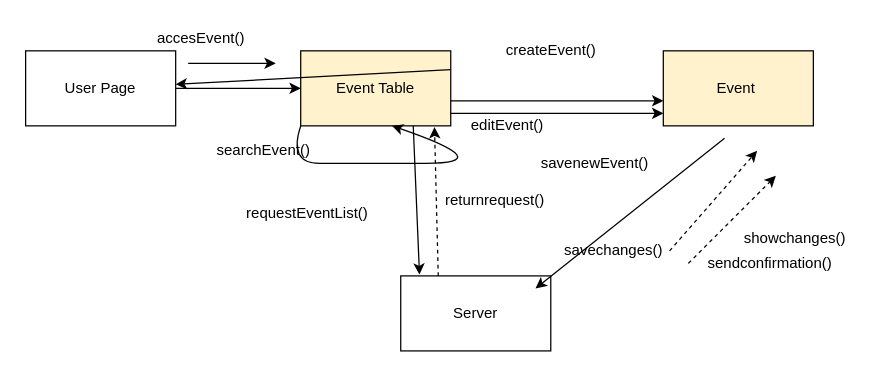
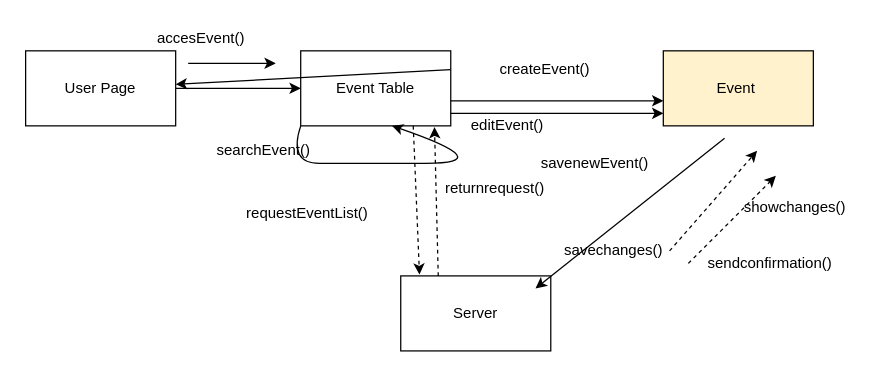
  <mxCell id="0" />
  <mxCell id="1" parent="0" />
- <mxCell id="2" value="Event Table" style="rounded=0;whiteSpace=wrap;html=1;fillColor=#fff2cc;" vertex="1" parent="1"><mxGeometry x="240" y="40" width="120" height="60" as="geometry" /></mxCell>
+ <mxCell id="2" value="Event Table" style="rounded=0;whiteSpace=wrap;html=1;" vertex="1" parent="1"><mxGeometry x="240" y="40" width="120" height="60" as="geometry" /></mxCell>
  <mxCell id="3" value="Event&amp;nbsp;" style="rounded=0;whiteSpace=wrap;html=1;fillColor=#fff2cc;" vertex="1" parent="1"><mxGeometry x="530" y="40" width="120" height="60" as="geometry" /></mxCell>
  <mxCell id="4" value="Server" style="rounded=0;whiteSpace=wrap;html=1;" vertex="1" parent="1"><mxGeometry x="320" y="220" width="120" height="60" as="geometry" /></mxCell>
- <mxCell id="5" value="" style="endArrow=classic;html=1;exitX=0.75;exitY=1;exitDx=0;exitDy=0;entryX=0.125;entryY=-0.017;entryDx=0;entryDy=0;entryPerimeter=0;" edge="1" parent="1" source="2" target="4"><mxGeometry width="50" height="50" relative="1" as="geometry"><mxPoint x="550" y="130" as="sourcePoint" /><mxPoint x="600" y="80" as="targetPoint" /></mxGeometry></mxCell>
+ <mxCell id="5" value="" style="endArrow=classic;html=1;exitX=0.75;exitY=1;exitDx=0;exitDy=0;entryX=0.125;entryY=-0.017;entryDx=0;entryDy=0;entryPerimeter=0;dashed=1;" edge="1" parent="1" source="2" target="4"><mxGeometry width="50" height="50" relative="1" as="geometry"><mxPoint x="550" y="130" as="sourcePoint" /><mxPoint x="600" y="80" as="targetPoint" /></mxGeometry></mxCell>
  <mxCell id="6" value="" style="endArrow=classic;html=1;entryX=1;entryY=1;entryDx=0;entryDy=0;" edge="1" parent="1"><mxGeometry width="50" height="50" relative="1" as="geometry"><mxPoint x="150" y="50" as="sourcePoint" /><mxPoint x="220" y="50" as="targetPoint" /></mxGeometry></mxCell>
  <mxCell id="7" value="" style="endArrow=classic;html=1;exitX=1;exitY=0.25;exitDx=0;exitDy=0;" edge="1" parent="1" source="2" target="9"><mxGeometry width="50" height="50" relative="1" as="geometry"><mxPoint x="510" y="130" as="sourcePoint" /><mxPoint x="450" y="170" as="targetPoint" /></mxGeometry></mxCell>
  <mxCell id="8" value="" style="endArrow=classic;html=1;entryX=0;entryY=0.5;entryDx=0;entryDy=0;" edge="1" parent="1" target="2"><mxGeometry width="50" height="50" relative="1" as="geometry"><mxPoint x="140" y="70" as="sourcePoint" /><mxPoint x="540" y="160" as="targetPoint" /></mxGeometry></mxCell>
  <mxCell id="9" value="User Page" style="rounded=0;whiteSpace=wrap;html=1;" vertex="1" parent="1"><mxGeometry x="20" y="40" width="120" height="60" as="geometry" /></mxCell>
  <mxCell id="10" value="" style="html=1;labelBackgroundColor=#ffffff;startArrow=none;startFill=0;startSize=6;endArrow=classic;endFill=1;endSize=6;jettySize=auto;orthogonalLoop=1;strokeWidth=1;dashed=1;fontSize=14;" edge="1" parent="1"><mxGeometry width="60" height="60" relative="1" as="geometry"><mxPoint x="550" y="210" as="sourcePoint" /><mxPoint x="620" y="140" as="targetPoint" /><Array as="points" /></mxGeometry></mxCell>
  <mxCell id="11" value="" style="html=1;labelBackgroundColor=#ffffff;startArrow=none;startFill=0;startSize=6;endArrow=classic;endFill=1;endSize=6;jettySize=auto;orthogonalLoop=1;strokeWidth=1;dashed=1;fontSize=14;" edge="1" parent="1"><mxGeometry width="60" height="60" relative="1" as="geometry"><mxPoint x="535" y="200" as="sourcePoint" /><mxPoint x="605" y="120" as="targetPoint" /><Array as="points" /></mxGeometry></mxCell>
  <mxCell id="12" value="accesEvent()" style="text;html=1;align=center;verticalAlign=middle;resizable=0;points=[];autosize=1;strokeColor=none;" vertex="1" parent="1"><mxGeometry x="115" y="20" width="90" height="20" as="geometry" /></mxCell>
  <mxCell id="13" value="" style="html=1;labelBackgroundColor=#ffffff;startArrow=none;startFill=0;startSize=6;endArrow=classic;endFill=1;endSize=6;jettySize=auto;orthogonalLoop=1;strokeWidth=1;dashed=1;fontSize=14;exitX=0.25;exitY=0;exitDx=0;exitDy=0;" edge="1" parent="1" source="4"><mxGeometry width="60" height="60" relative="1" as="geometry"><mxPoint x="415" y="150" as="sourcePoint" /><mxPoint x="347" y="101" as="targetPoint" /><Array as="points" /></mxGeometry></mxCell>
- <mxCell id="14" value="returnrequest()" style="text;html=1;align=center;verticalAlign=middle;resizable=0;points=[];autosize=1;strokeColor=none;" vertex="1" parent="1"><mxGeometry x="350" y="150" width="90" height="20" as="geometry" /></mxCell>
+ <mxCell id="14" value="returnrequest()" style="text;html=1;align=center;verticalAlign=middle;resizable=0;points=[];autosize=1;strokeColor=none;" vertex="1" parent="1"><mxGeometry x="350" y="140" width="90" height="20" as="geometry" /></mxCell>
  <mxCell id="15" value="requestEventList()" style="text;html=1;align=center;verticalAlign=middle;resizable=0;points=[];autosize=1;strokeColor=none;" vertex="1" parent="1"><mxGeometry x="190" y="160" width="110" height="20" as="geometry" /></mxCell>
  <mxCell id="16" value="" style="endArrow=classic;html=1;exitX=1;exitY=0.25;exitDx=0;exitDy=0;entryX=0;entryY=0.25;entryDx=0;entryDy=0;" edge="1" parent="1"><mxGeometry width="50" height="50" relative="1" as="geometry"><mxPoint y="80" as="sourcePoint" x="360" /><mxPoint x="530" y="80" as="targetPoint" /></mxGeometry></mxCell>
  <mxCell id="17" value="editEvent()" style="text;html=1;align=center;verticalAlign=middle;resizable=0;points=[];autosize=1;strokeColor=none;" vertex="1" parent="1"><mxGeometry x="370" y="90" width="70" height="20" as="geometry" /></mxCell>
  <mxCell id="18" value="sendconfirmation()" style="text;html=1;align=center;verticalAlign=middle;resizable=0;points=[];autosize=1;strokeColor=none;" vertex="1" parent="1"><mxGeometry x="560" y="200" width="110" height="20" as="geometry" /></mxCell>
- <mxCell id="19" value="showchanges()" style="text;html=1;align=center;verticalAlign=middle;resizable=0;points=[];autosize=1;strokeColor=none;" vertex="1" parent="1"><mxGeometry x="585" y="180" width="100" height="20" as="geometry" /></mxCell>
+ <mxCell id="19" value="showchanges()" style="text;html=1;align=center;verticalAlign=middle;resizable=0;points=[];autosize=1;strokeColor=none;" vertex="1" parent="1"><mxGeometry x="585" y="155" width="100" height="20" as="geometry" /></mxCell>
  <mxCell id="20" value="" style="html=1;labelBackgroundColor=#ffffff;startArrow=none;startFill=0;startSize=6;endArrow=none;endFill=1;endSize=6;jettySize=auto;orthogonalLoop=1;strokeWidth=1;dashed=1;fontSize=14;" edge="1" parent="1"><mxGeometry width="60" height="60" relative="1" as="geometry"><mxPoint x="560" y="210" as="sourcePoint" /><mxPoint x="560" y="210" as="targetPoint" /><Array as="points" /></mxGeometry></mxCell>
  <mxCell id="21" value="savenewEvent()" style="text;html=1;align=center;verticalAlign=middle;resizable=0;points=[];autosize=1;strokeColor=none;rotation=0;" vertex="1" parent="1"><mxGeometry x="425" y="120" width="100" height="20" as="geometry" /></mxCell>
  <mxCell id="22" value="" style="curved=1;endArrow=classic;html=1;entryX=0.608;entryY=1;entryDx=0;entryDy=0;entryPerimeter=0;exitX=0;exitY=1;exitDx=0;exitDy=0;" edge="1" parent="1" source="2" target="2"><mxGeometry width="50" height="50" relative="1" as="geometry"><mxPoint x="400" y="180" as="sourcePoint" /><mxPoint x="450" y="130" as="targetPoint" /><Array as="points"><mxPoint x="230" y="130" /><mxPoint x="280" y="130" /><mxPoint x="400" y="130" /></Array></mxGeometry></mxCell>
  <mxCell id="23" value="searchEvent()" style="text;html=1;align=center;verticalAlign=middle;resizable=0;points=[];autosize=1;strokeColor=none;" vertex="1" parent="1"><mxGeometry x="165" y="110" width="90" height="20" as="geometry" /></mxCell>
  <mxCell id="24" value="" style="endArrow=classic;html=1;exitX=1;exitY=0.25;exitDx=0;exitDy=0;entryX=0;entryY=0.25;entryDx=0;entryDy=0;" edge="1" parent="1"><mxGeometry width="50" height="50" relative="1" as="geometry"><mxPoint y="90" as="sourcePoint" x="360" /><mxPoint x="530" y="90" as="targetPoint" /></mxGeometry></mxCell>
- <mxCell id="25" value="createEvent()" style="text;html=1;align=center;verticalAlign=middle;resizable=0;points=[];autosize=1;strokeColor=none;" vertex="1" parent="1"><mxGeometry x="395" y="30" width="90" height="20" as="geometry" /></mxCell>
+ <mxCell id="25" value="createEvent()" style="text;html=1;align=center;verticalAlign=middle;resizable=0;points=[];autosize=1;strokeColor=none;" vertex="1" parent="1"><mxGeometry x="390" y="45" width="90" height="20" as="geometry" /></mxCell>
  <mxCell id="26" value="" style="endArrow=classic;html=1;exitX=0.325;exitY=1;exitDx=0;exitDy=0;exitPerimeter=0;" edge="1" parent="1"><mxGeometry width="50" height="50" relative="1" as="geometry"><mxPoint x="579" y="110" as="sourcePoint" /><mxPoint x="427.8" y="230" as="targetPoint" /></mxGeometry></mxCell>
  <mxCell id="27" value="savechanges()" style="text;html=1;align=center;verticalAlign=middle;resizable=0;points=[];autosize=1;strokeColor=none;" vertex="1" parent="1"><mxGeometry x="445" y="190" width="90" height="20" as="geometry" /></mxCell>
